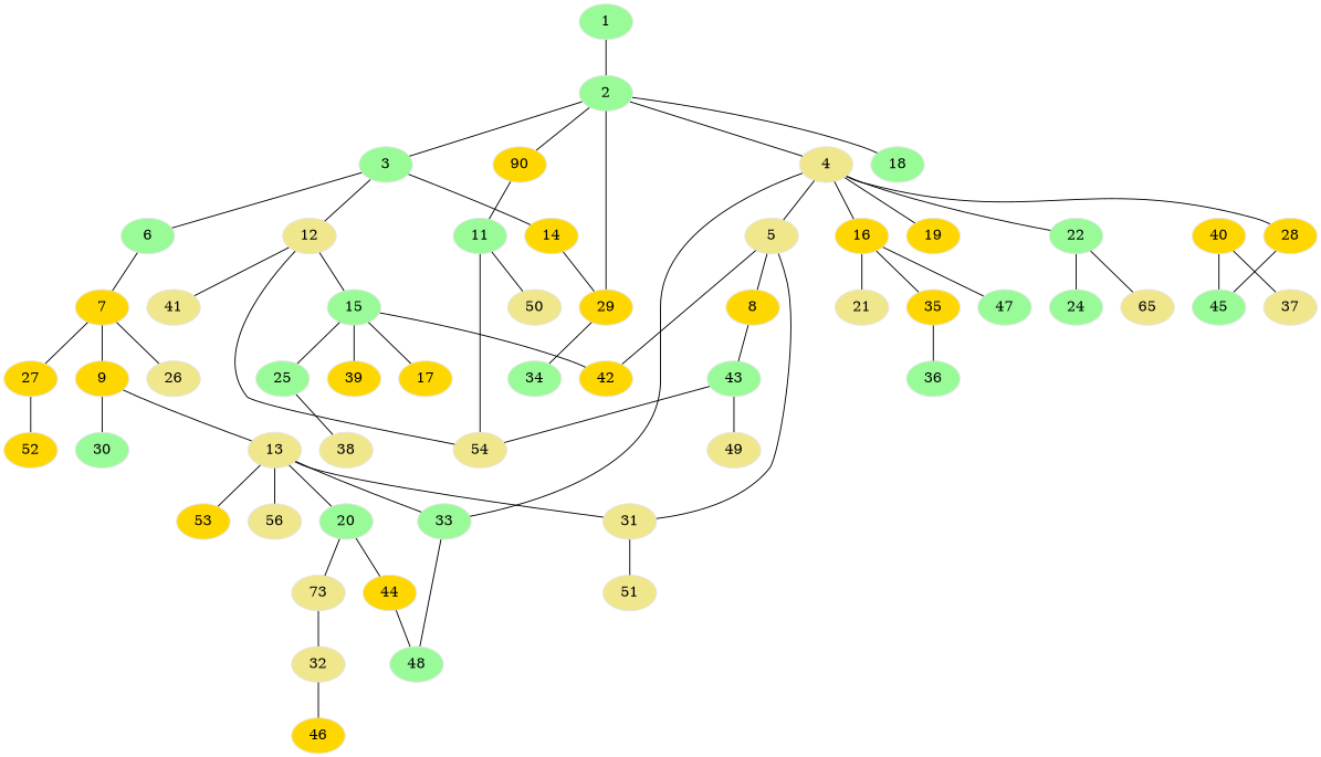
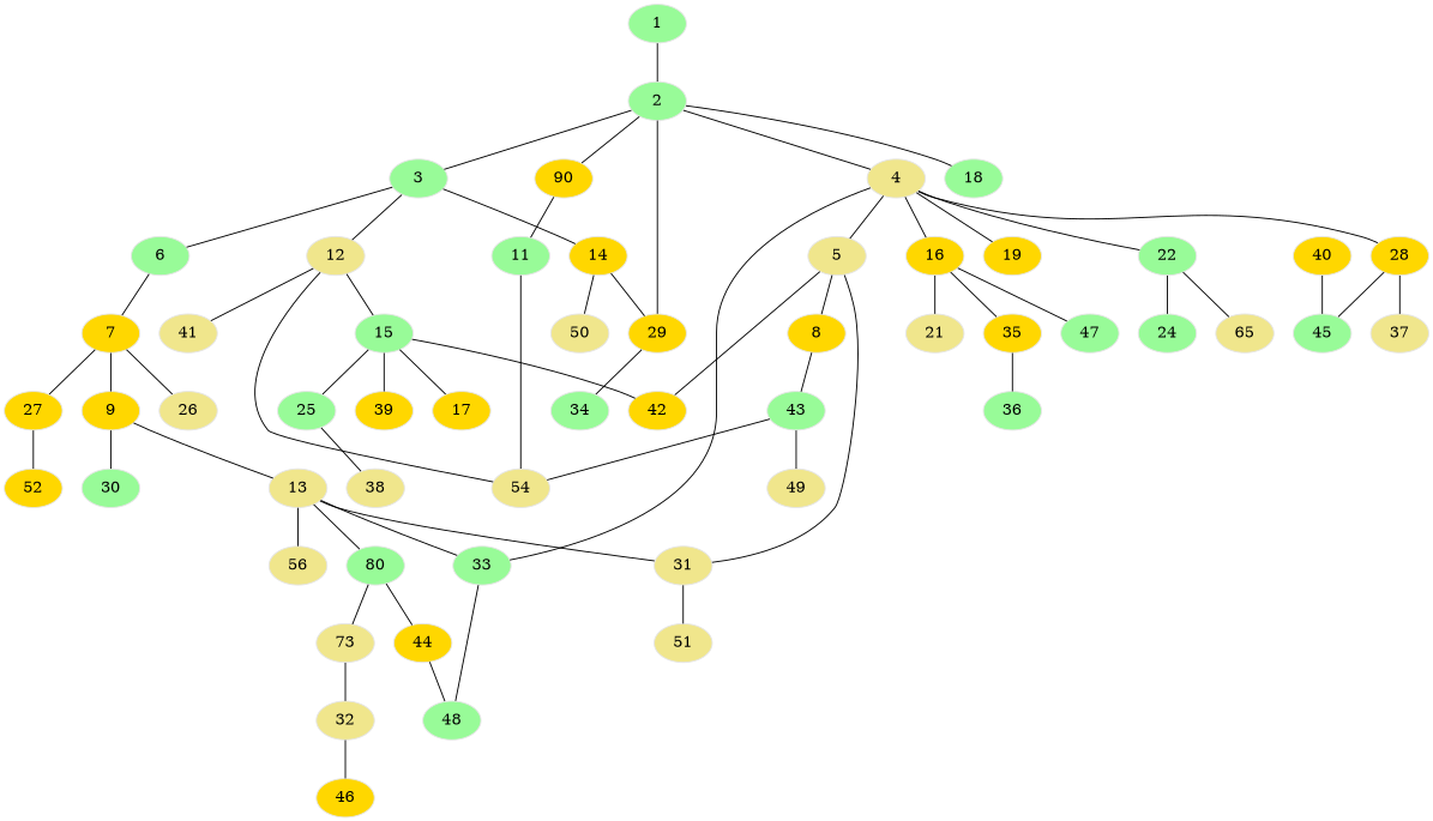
  graph {
    node [color=gray90 fillcolor=palegreen style=filled]
    1
    2
    3
    4 [fillcolor=khaki]
    n5 [fillcolor=gold label=90]
    18
    29 [fillcolor=gold]
    6
    12 [fillcolor=khaki]
    14 [fillcolor=gold]
    5 [fillcolor=khaki]
    16 [fillcolor=gold]
    19 [fillcolor=gold]
    22
    28 [fillcolor=gold]
    33
    11
    34
    7 [fillcolor=gold]
    54 [fillcolor=khaki]
    15
    41 [fillcolor=khaki]
    50 [fillcolor=khaki]
    8 [fillcolor=gold]
    31 [fillcolor=khaki]
    42 [fillcolor=gold]
    21 [fillcolor=khaki]
    35 [fillcolor=gold]
    47
    24
    n31 [fillcolor=khaki label=65]
    37 [fillcolor=khaki]
    45
    48
    43
    51 [fillcolor=khaki]
    9 [fillcolor=gold]
    26 [fillcolor=khaki]
    27 [fillcolor=gold]
    13 [fillcolor=khaki]
    30
    52 [fillcolor=gold]
    49 [fillcolor=khaki]
-   53 [fillcolor=gold]
-   20
+   20 [label=80]
    56 [fillcolor=khaki]
    17 [fillcolor=gold]
    25
    39 [fillcolor=gold]
    n50 [fillcolor=khaki label=73]
    44 [fillcolor=gold]
    40 [fillcolor=gold]
    38 [fillcolor=khaki]
    36
    32 [fillcolor=khaki]
    46 [fillcolor=gold]
    1 -- 2
    2 -- 3
    2 -- 4
    2 -- n5
    2 -- 18
    2 -- 29
    3 -- 6
    3 -- 12
    3 -- 14
    4 -- 5
    4 -- 16
    4 -- 19
    4 -- 22
    4 -- 28
    4 -- 33
    n5 -- 11
    29 -- 34
    6 -- 7
    12 -- 54
    12 -- 15
    12 -- 41
    14 -- 29
-   11 -- 50
+   14 -- 50
    5 -- 8
    5 -- 31
    5 -- 42
    16 -- 21
    16 -- 35
    16 -- 47
    22 -- 24
    22 -- n31
-   40 -- 37
+   28 -- 37
    28 -- 45
    33 -- 48
    11 -- 54
    7 -- 9
    7 -- 26
    7 -- 27
    15 -- 42
    15 -- 17
    15 -- 25
    15 -- 39
    8 -- 43
    31 -- 51
    35 -- 36
    43 -- 54
    43 -- 49
    9 -- 13
    9 -- 30
    27 -- 52
    13 -- 33
    13 -- 31
-   13 -- 53
    13 -- 20
    13 -- 56
    20 -- n50
    20 -- 44
    25 -- 38
    n50 -- 32
    44 -- 48
    40 -- 45
    32 -- 46
  }
